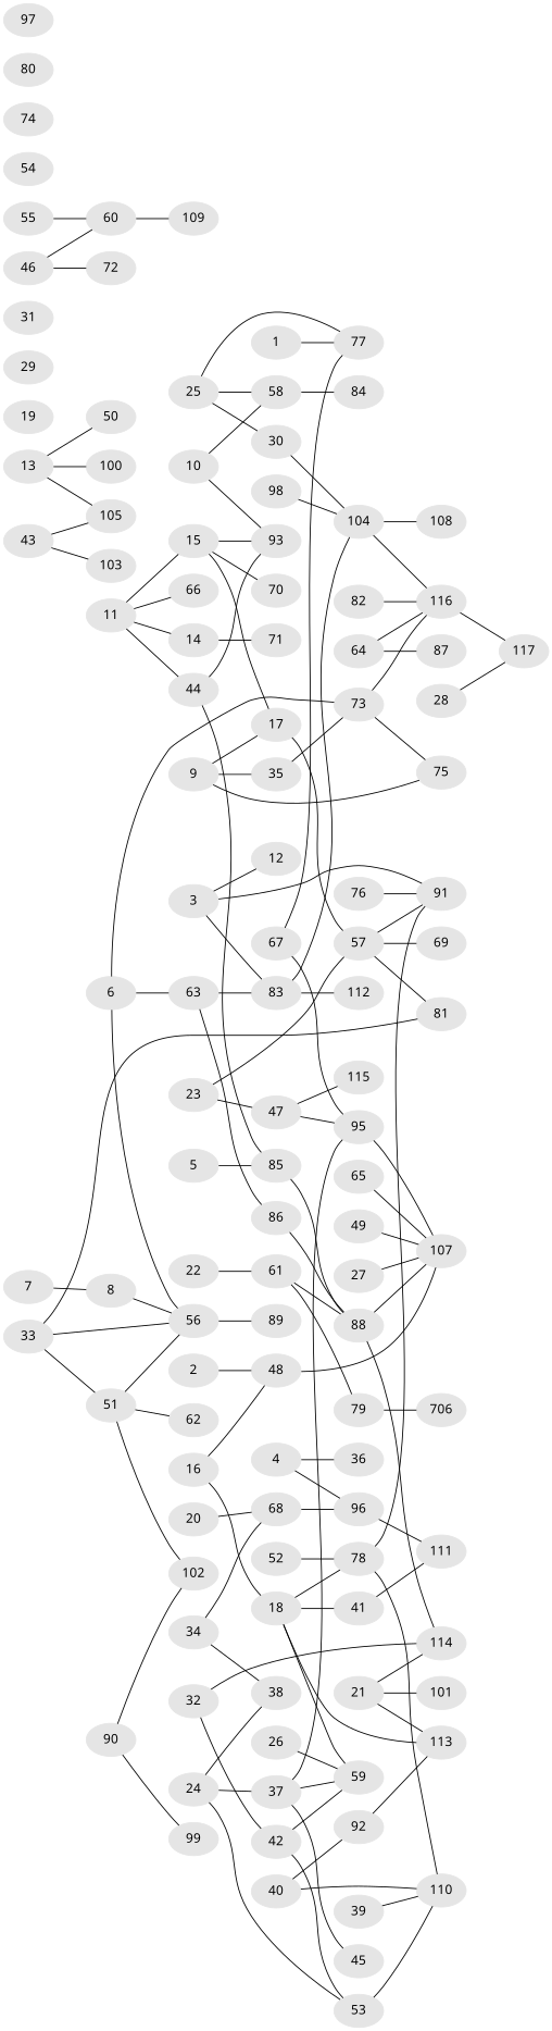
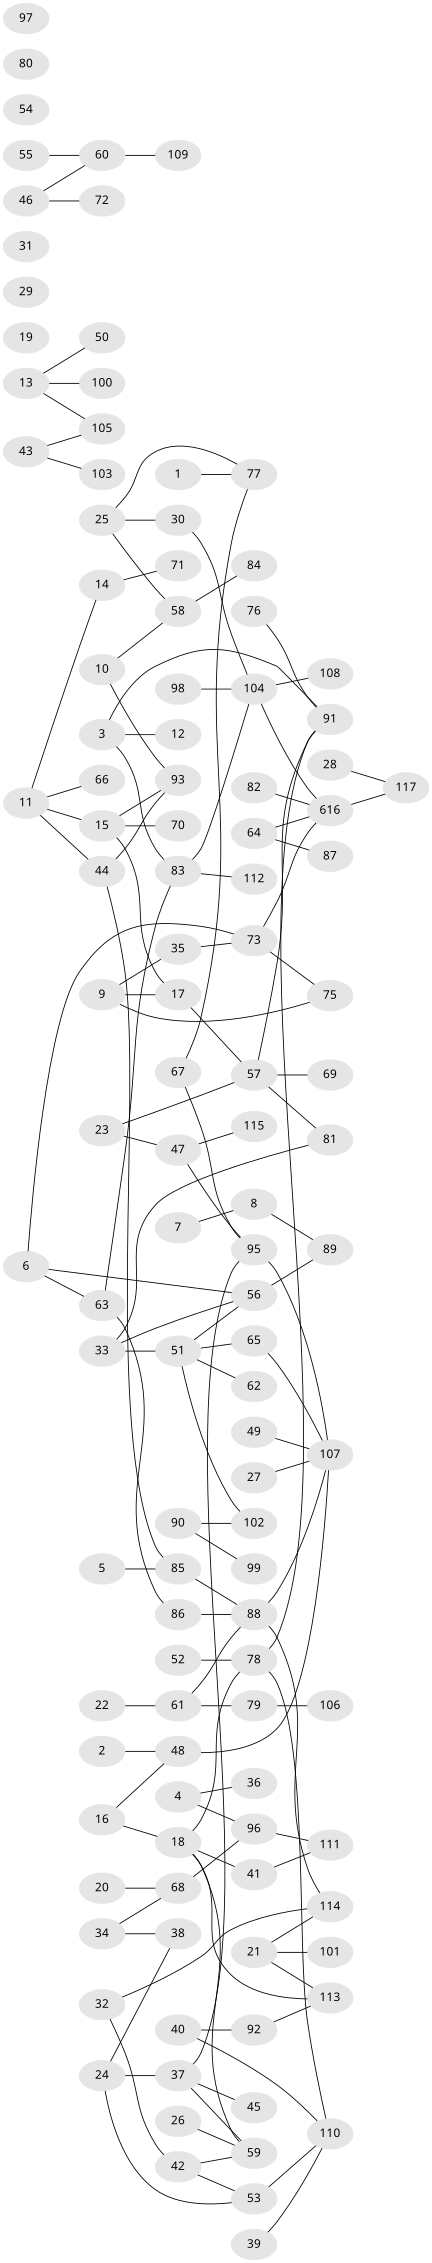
  graph {
    fontname="Noto Sans"
    rankdir=LR
    node [color=gray90 fontname="Noto Sans" style=filled]
    edge [fontname="Noto Sans"]
    1
    77
    2
    48
    107
    3
    12
    83
    91
    104
    112
    4
    36
    96
    111
    5
    85
    88
    6
    56
    63
    73
    89
    86
    75
-   116
+   116 [label=616]
    7
    8
    9
    17
    35
    57
    10
    58
    93
    84
    11
    14
    15
    44
    66
    71
    70
    13
    50
    100
    105
    16
    18
    41
    59
    78
    113
    81
    69
    110
    19
    20
    68
    21
    101
    114
    22
    61
    79
    23
    47
    95
    115
    24
    37
    38
    53
    45
    25
    30
    26
    27
    28
    117
    29
    108
    31
    32
    42
    33
    51
    62
    65
    102
    34
    39
    40
    92
    43
    103
    46
    60
    72
    109
    49
    52
    54
    55
-   106 [label=706]
+   106
    64
    87
    67
-   74
    76
    80
    82
    90
    99
    97
    98
    1 -- 77
    2 -- 48
    48 -- 107
    3 -- 12
    3 -- 83
    3 -- 91
    83 -- 104
    83 -- 112
    104 -- 116
    104 -- 108
    4 -- 36
    4 -- 96
    96 -- 111
    5 -- 85
    85 -- 88
    88 -- 107
    88 -- 114
    6 -- 56
    6 -- 63
    6 -- 73
    56 -- 89
    63 -- 83
    63 -- 86
    73 -- 75
    73 -- 116
    86 -- 88
    116 -- 117
    7 -- 8
-   8 -- 56
+   8 -- 89
    9 -- 75
    9 -- 17
    9 -- 35
    17 -- 57
    35 -- 73
    57 -- 91
    57 -- 81
    57 -- 69
    10 -- 58
    10 -- 93
    58 -- 84
    11 -- 14
    11 -- 15
    11 -- 44
    11 -- 66
    14 -- 71
    15 -- 17
    15 -- 93
    15 -- 70
    44 -- 85
    44 -- 93
    13 -- 50
    13 -- 100
    13 -- 105
    16 -- 48
    16 -- 18
    18 -- 41
    18 -- 59
    18 -- 78
    18 -- 113
    41 -- 111
    78 -- 91
    78 -- 110
    20 -- 68
    68 -- 96
    21 -- 113
    21 -- 101
    21 -- 114
    22 -- 61
    61 -- 88
    61 -- 79
    79 -- 106
    23 -- 57
    23 -- 47
    47 -- 95
    47 -- 115
    95 -- 107
    24 -- 37
    24 -- 38
    24 -- 53
    37 -- 59
    37 -- 95
    37 -- 45
    53 -- 110
    25 -- 77
    25 -- 58
    25 -- 30
    30 -- 104
    26 -- 59
    27 -- 107
    28 -- 117
    32 -- 114
    32 -- 42
    42 -- 59
    42 -- 53
    33 -- 56
    33 -- 81
    33 -- 51
    51 -- 56
    51 -- 62
+   51 -- 65
    51 -- 102
    65 -- 107
    34 -- 68
    34 -- 38
    39 -- 110
    40 -- 110
    40 -- 92
    92 -- 113
    43 -- 105
    43 -- 103
    46 -- 60
    46 -- 72
    60 -- 109
    49 -- 107
    52 -- 78
    55 -- 60
    64 -- 116
    64 -- 87
    67 -- 77
    67 -- 95
    76 -- 91
    82 -- 116
    90 -- 102
    90 -- 99
    98 -- 104
  }
